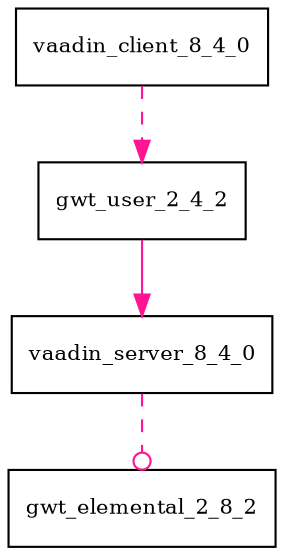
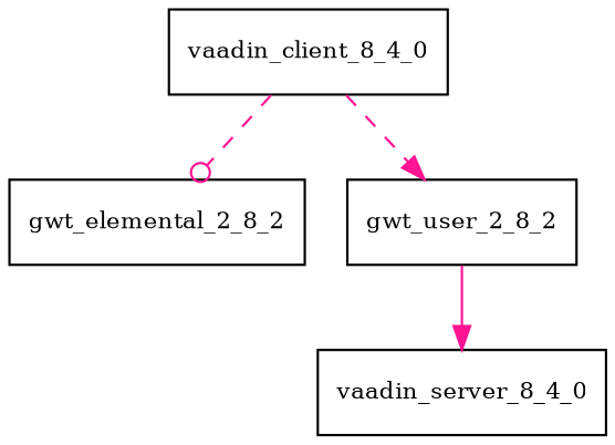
  digraph {
    node [fontsize=10.0 shape=box]
    edge [arrowhead=normal color=deeppink style=dashed]
    vaadin_client_8_4_0
    gwt_elemental_2_8_2
-   gwt_user_2_8_2 [label=gwt_user_2_4_2]
+   gwt_user_2_8_2
    vaadin_server_8_4_0
-   vaadin_server_8_4_0 -> gwt_elemental_2_8_2 [arrowhead=odot]
+   vaadin_client_8_4_0 -> gwt_elemental_2_8_2 [arrowhead=odot]
    vaadin_client_8_4_0 -> gwt_user_2_8_2
    gwt_user_2_8_2 -> vaadin_server_8_4_0 [style=solid]
  }
